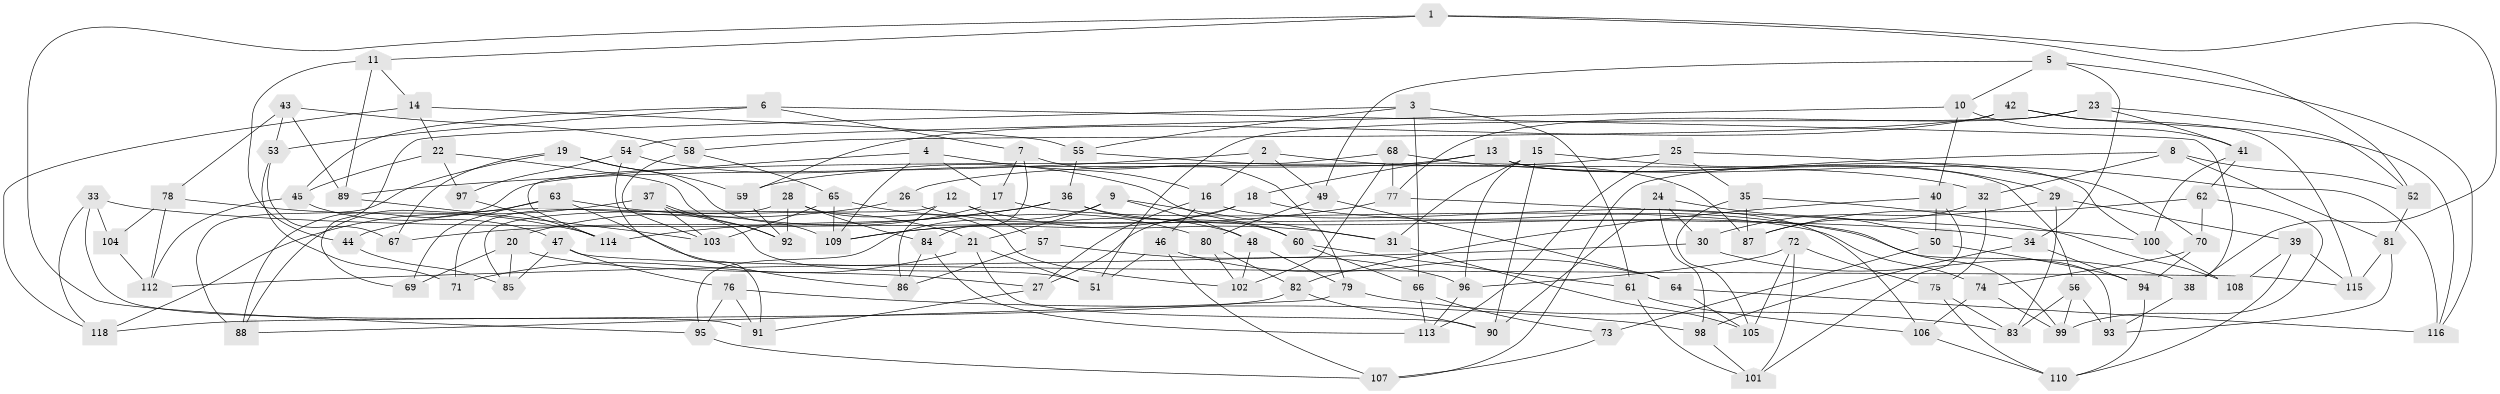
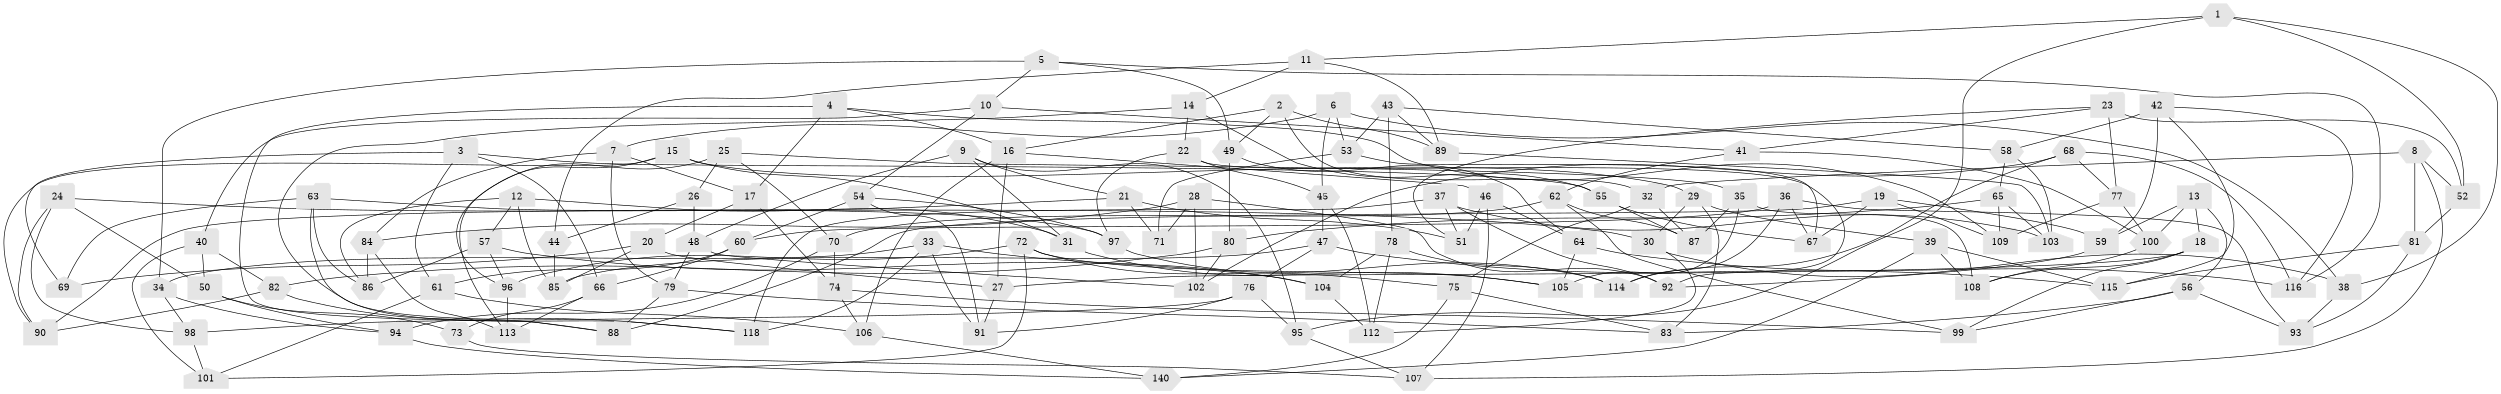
  graph {
    node [color=gray90 shape=folder style=filled]
    1 [shape=hexagon]
    11 [shape=house]
    38
    52
    95 [shape=hexagon]
    89 [shape=house]
    14
    44 [shape=hexagon]
    93
    81 [shape=hexagon]
    107 [shape=hexagon]
    2 [shape=hexagon]
    16
    32
    49 [shape=hexagon]
    46
    106 [shape=hexagon]
    27 [shape=hexagon]
    75
    87
    64
    80
    103 [shape=house]
    55 [shape=house]
    3
    61
    66
    69 [shape=house]
    67 [shape=house]
    101 [shape=house]
    113 [shape=house]
    73 [shape=hexagon]
    4
    17
    88
    109
    20
    74
    5 [shape=house]
    10 [shape=hexagon]
    34 [shape=house]
    116 [shape=house]
    40
    41 [shape=house]
    54 [shape=hexagon]
    98
    94
    6
    7 [shape=house]
    45 [shape=hexagon]
    53 [shape=hexagon]
    79 [shape=house]
    84 [shape=hexagon]
    112 [shape=house]
    47 [shape=hexagon]
    71
    83 [shape=house]
    86 [shape=hexagon]
    8 [shape=hexagon]
    115 [shape=hexagon]
    9 [shape=hexagon]
    21 [shape=house]
    31 [shape=house]
    48 [shape=house]
    90
    51
    105 [shape=house]
    102 [shape=house]
    50
    82 [shape=hexagon]
    100 [shape=hexagon]
    62 [shape=hexagon]
    97 [shape=hexagon]
    91
    60 [shape=hexagon]
    22
    n77 [label=118]
    85 [shape=hexagon]
    12 [shape=house]
    57
    96 [shape=house]
    104
    18 [shape=house]
    13
    56 [shape=hexagon]
    59
    99 [shape=house]
    108
    92 [shape=house]
    15
    29 [shape=house]
    30
    39
-   110 [shape=hexagon]
+   110 [shape=hexagon label=140]
    19 [shape=house]
    114 [shape=house]
    23
    77 [shape=house]
    24
    26 [shape=house]
    25
    35
    70 [shape=house]
    28
    33 [shape=hexagon]
    36
    37
    42
    58 [shape=hexagon]
    65 [shape=house]
    43 [shape=hexagon]
    78
    76
    63
    68 [shape=hexagon]
    72 [shape=hexagon]
    1 -- 11
    1 -- 38
    1 -- 52
    1 -- 95
    11 -- 89
    11 -- 14
    11 -- 44
    38 -- 93
    52 -- 81
    95 -- 107
    89 -- 103
    14 -- 55
    14 -- 22
    14 -- n77
    44 -- 85
    81 -- 93
    81 -- 115
    2 -- 89
    2 -- 16
    2 -- 32
    2 -- 49
    16 -- 46
    16 -- 106
    16 -- 27
    32 -- 75
    32 -- 87
    49 -- 64
    49 -- 80
    46 -- 107
    46 -- 64
    46 -- 51
    106 -- 110
    27 -- 91
    75 -- 83
    75 -- 110
    64 -- 116
    64 -- 105
    80 -- 102
    80 -- 82
    55 -- 87
-   55 -- 36
+   55 -- 67
    3 -- 55
    3 -- 61
    3 -- 66
    3 -- 69
    61 -- 106
    61 -- 101
    66 -- 113
    66 -- 73
    73 -- 107
    4 -- 16
    4 -- 17
    4 -- 88
    4 -- 109
    17 -- 20
    17 -- 74
    20 -- 27
    20 -- 69
    20 -- 85
    74 -- 106
    74 -- 99
    5 -- 49
    5 -- 10
    5 -- 34
    5 -- 116
    10 -- 40
    10 -- 41
    10 -- 54
    34 -- 98
    34 -- 94
    40 -- 101
    40 -- 50
    40 -- 82
    41 -- 100
    41 -- 62
    54 -- 97
    54 -- 91
    54 -- 60
    98 -- 101
    94 -- 110
    6 -- 38
    6 -- 7
    6 -- 45
    6 -- 53
    7 -- 17
    7 -- 79
    7 -- 84
    45 -- 112
    45 -- 47
    53 -- 67
    53 -- 71
    79 -- 88
    79 -- 83
    84 -- 113
    84 -- 86
    47 -- 115
    47 -- 85
    47 -- 76
    8 -- 52
    8 -- 81
    8 -- 107
    8 -- 32
    9 -- 95
    9 -- 21
    9 -- 31
    9 -- 48
    21 -- 71
    21 -- 90
    21 -- 51
    31 -- 105
    48 -- 79
    48 -- 102
    50 -- 73
    50 -- 94
    82 -- 90
    82 -- n77
    100 -- 108
    62 -- 87
    62 -- 99
    62 -- 70
    97 -- 114
    60 -- 61
    60 -- 66
    22 -- 45
    22 -- 97
    22 -- 92
    12 -- 86
    12 -- 31
    12 -- 85
    12 -- 57
    57 -- 86
    57 -- 96
+   57 -- 104
    96 -- 113
    104 -- 112
    18 -- 27
    18 -- 99
-   18 -- 109
+   18 -- 108
    13 -- 100
    13 -- 18
    13 -- 56
    13 -- 59
    56 -- 93
    56 -- 83
    56 -- 99
    59 -- 92
    15 -- 31
    15 -- 90
    15 -- 96
    15 -- 29
    29 -- 83
    29 -- 30
    29 -- 39
    30 -- 38
    30 -- 112
    39 -- 115
    39 -- 108
    39 -- 110
    19 -- 67
    19 -- 88
    19 -- 109
    19 -- 59
    23 -- 52
    23 -- 41
    23 -- 51
    23 -- 77
    77 -- 109
    77 -- 100
    24 -- 98
    24 -- 90
    24 -- 50
    24 -- 30
    26 -- 44
    26 -- 48
    25 -- 113
    25 -- 26
    25 -- 35
    25 -- 70
    35 -- 87
    35 -- 105
    35 -- 108
    70 -- 74
    70 -- 94
    28 -- 84
    28 -- 71
    28 -- 102
    28 -- 92
    33 -- 34
    33 -- 91
    33 -- n77
    33 -- 104
    36 -- 93
    36 -- 67
    36 -- 60
    36 -- 114
    37 -- 103
    37 -- 51
    37 -- n77
    37 -- 92
    42 -- 116
    42 -- 115
    42 -- 59
    42 -- 58
    58 -- 103
    58 -- 65
    65 -- 80
    65 -- 103
    65 -- 109
    43 -- 89
    43 -- 53
    43 -- 58
    43 -- 78
    78 -- 112
    78 -- 104
    78 -- 114
    76 -- 95
    76 -- 98
    76 -- 91
    63 -- 69
    63 -- 88
    63 -- 86
-   63 -- 21
+   63 -- 97
    68 -- 116
    68 -- 102
    68 -- 114
    68 -- 77
    72 -- 75
    72 -- 101
    72 -- 105
    72 -- 96
  }
